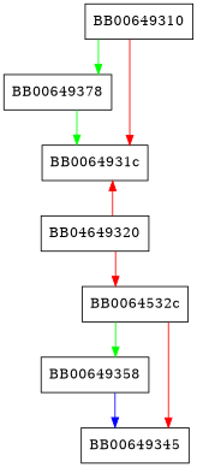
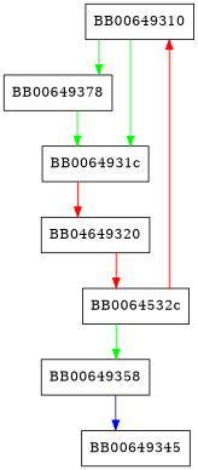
  digraph {
    splines=ortho
    node [shape=box]
    edge [color=red]
    BB00649310
    BB00649378
    BB0064931c
    n4 [label=BB04649320]
    n5 [label=BB0064532c]
    BB00649358
    BB00649345
    BB00649310 -> BB00649378 [color=green]
-   BB00649310 -> BB0064931c
+   BB00649310 -> BB0064931c [color=green]
    BB00649378 -> BB0064931c [color=green]
-   n4 -> BB0064931c
+   BB0064931c -> n4
    n4 -> n5
    n5 -> BB00649358 [color=green]
-   n5 -> BB00649345
+   n5 -> BB00649310
    BB00649358 -> BB00649345 [color=blue]
  }
